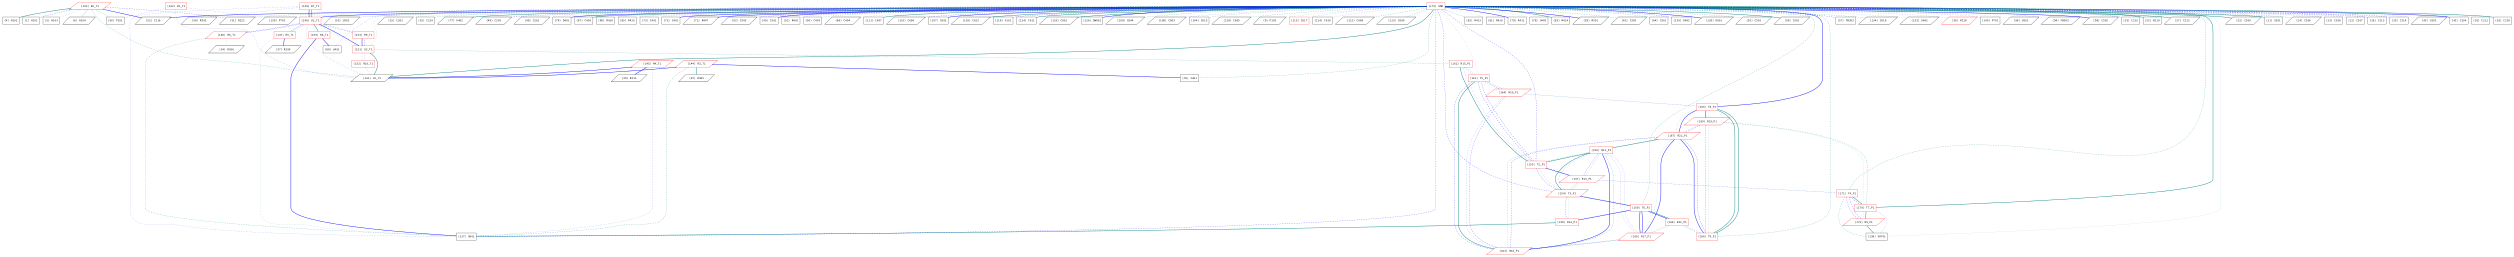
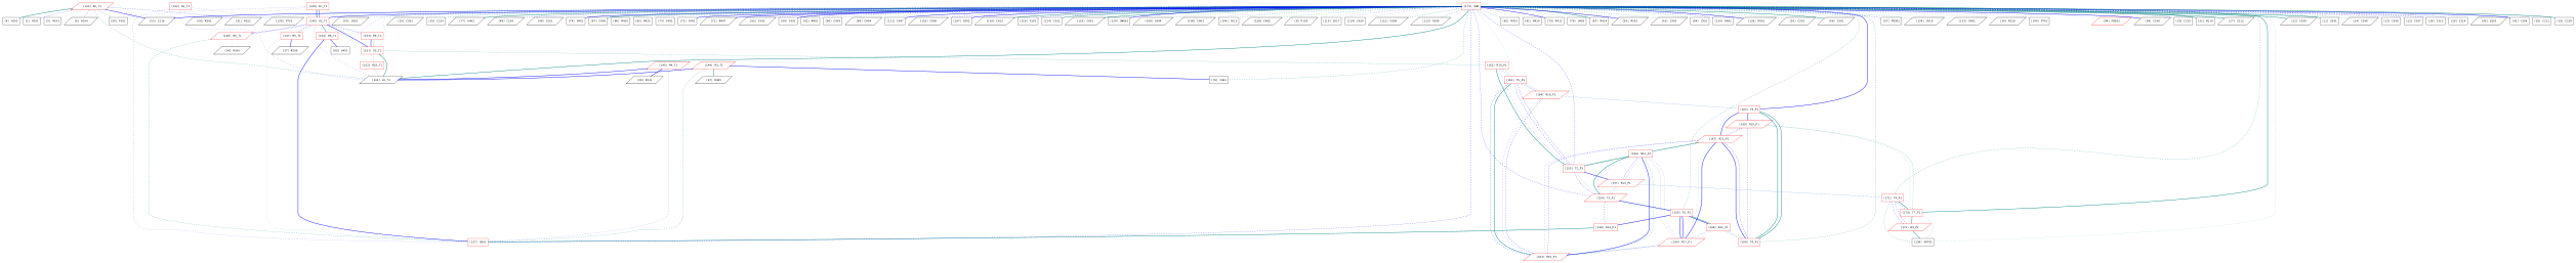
  graph {
    fontname="Source Code Pro"
    node [fontname="Source Code Pro" shape=box]
    edge [color=blue fontname="Source Code Pro" style=dotted]
    n1 [color=red label="(142) R1_T1"]
    n2 [label="(50) P201"]
    n3 [label="(139) P702" shape=parallelogram]
    n4 [label="(141) U1_T1" shape=parallelogram]
    n5 [color=red label="(143) R2_T1" shape=parallelogram]
    n6 [label="(1) H101"]
    n7 [label="(5) H103"]
    n8 [label="(6) H104" shape=parallelogram]
    n9 [label="(4) H102"]
    n10 [label="(51) R222" shape=parallelogram]
    n11 [label="(52) C216" shape=parallelogram]
    n12 [color=red label="(144) R3_T1" shape=parallelogram]
-   n13 [label="(137) U601"]
+   n13 [label="(137) U601" color=red]
    n14 [label="(76) J401"]
    n15 [label="(67) R405" shape=parallelogram]
    n16 [color=red label="(145) R4_T1" shape=parallelogram]
    n17 [label="(39) R211" shape=parallelogram]
    n18 [color=red label="(146) U2_T1"]
    n19 [color=red label="(149) R7_T1"]
    n20 [color=red label="(150) R8_T1"]
    n21 [color=red label="(147) R5_T1"]
    n22 [color=red label="(148) R6_T1" shape=parallelogram]
    n23 [color=red label="(151) U3_T1"]
    n24 [color=red label="(153) R9_T1"]
    n25 [label="(53) U301" shape=parallelogram]
    n26 [label="(58) R302" shape=parallelogram]
    n27 [label="(89) U401"]
    n28 [label="(37) R209" shape=parallelogram]
    n29 [label="(34) R206" shape=parallelogram]
    n30 [color=red label="(152) R10_T1"]
    n31 [color=red label="(162) R15_P1"]
    n32 [color=red label="(155) T2_P1"]
    n33 [color=red label="(161) T5_P1"]
    n34 [color=red label="(154) T3_P1" shape=parallelogram]
    n35 [color=red label="(157) R13_P1" shape=parallelogram]
    n36 [color=red label="(156) R12_P1"]
    n37 [color=red label="(163) R16_P1" shape=parallelogram]
    n38 [color=red label="(164) R20_P1" shape=parallelogram]
    n39 [color=red label="(158) R14_P1"]
    n40 [color=red label="(159) T6_P1"]
    n41 [color=red label="(160) R17_P1" shape=parallelogram]
    n42 [color=red label="(168) R22_P1"]
    n43 [color=red label="(171) T4_P1"]
    n44 [color=red label="(167) R21_P1" shape=parallelogram]
    n45 [color=red label="(166) T9_P1"]
    n46 [color=red label="(170) T7_P1"]
    n47 [color=red label="(172) R9_P1" shape=parallelogram]
    n48 [label="(138) SH701"]
    n49 [color=red label="(165) T8_P1"]
    n50 [color=red label="(169) R19_P1" shape=parallelogram]
    n51 [color=red label="(173) GND"]
    n52 [label="(82) R413"]
    n53 [label="(81) R410"]
    n54 [label="(79) R411"]
    n55 [label="(78) U403"]
    n56 [label="(83) R414"]
    n57 [label="(59) R301" shape=parallelogram]
    n58 [label="(62) C303" shape=parallelogram]
    n59 [label="(64) J301"]
    n60 [label="(130) D602"]
    n61 [label="(129) D601" shape=parallelogram]
    n62 [label="(55) C302" shape=parallelogram]
    n63 [label="(56) C301" shape=parallelogram]
    n64 [label="(57) FB302"]
    n65 [label="(134) C618" shape=parallelogram]
    n66 [label="(133) U602" shape=parallelogram]
-   n67 [label="(30) R218" shape=parallelogram color=red]
+   n67 [label="(30) R218" shape=parallelogram]
    n68 [label="(140) P701"]
-   n69 [label="(96) U501" shape=parallelogram]
-   n70 [label="(94) FB502" shape=parallelogram]
+   n70 [label="(94) FB502" shape=parallelogram color=red]
    n71 [label="(98) C502" shape=parallelogram]
    n72 [label="(33) C215"]
    n73 [label="(32) R219"]
    n74 [label="(27) C212" shape=parallelogram]
    n75 [label="(22) C209" shape=parallelogram]
    n76 [label="(11) U201"]
    n77 [label="(14) C206" shape=parallelogram]
    n78 [label="(13) C208"]
    n79 [label="(12) C207"]
    n80 [label="(28) C213"]
    n81 [label="(29) C214"]
    n82 [label="(43) U202" shape=parallelogram]
    n83 [label="(42) C204"]
    n84 [label="(26) C211"]
    n85 [label="(16) C203"]
    n86 [label="(15) C202" shape=parallelogram]
    n87 [label="(25) C210"]
    n88 [label="(77) U402" shape=parallelogram]
    n89 [label="(48) C205" shape=parallelogram]
    n90 [label="(49) C201" shape=parallelogram]
    n91 [label="(74) D401"]
    n92 [label="(87) C405"]
    n93 [label="(86) R416"]
    n94 [label="(85) R415"]
    n95 [label="(73) C401"]
    n96 [label="(72) C402"]
    n97 [label="(71) R407" shape=parallelogram]
    n98 [label="(92) C503" shape=parallelogram]
    n99 [label="(99) C501"]
    n100 [label="(91) R402"]
    n101 [label="(90) C403"]
    n102 [label="(88) C404" shape=parallelogram]
    n103 [label="(111) C607"]
    n104 [label="(110) C606" shape=parallelogram]
    n105 [label="(107) C602"]
    n106 [label="(103) C612" shape=parallelogram]
    n107 [label="(118) X101"]
    n108 [label="(124) C611"]
    n109 [label="(119) C601" shape=parallelogram]
    n110 [label="(126) SW601"]
    n111 [label="(109) C604" shape=parallelogram]
    n112 [label="(108) C603" shape=parallelogram]
    n113 [label="(104) C615"]
    n114 [label="(128) C605" shape=parallelogram]
    n115 [label="(9) P103" shape=parallelogram]
-   n116 [label="(115) C617" color=red]
+   n116 [label="(115) C617"]
    n117 [label="(114) C610"]
    n118 [label="(112) C608" shape=parallelogram]
    n119 [label="(113) C609" shape=parallelogram]
    n1 -- n2
    n1 -- n3
    n1 -- n4
    n5 -- n2 [color=teal style=dashed]
    n5 -- n4 [color=teal style=dashed]
    n5 -- n6 [style=dashed]
    n5 -- n7 [color=teal]
    n5 -- n8 [style=dashed]
    n5 -- n9 [color=teal style=bold]
    n5 -- n10 [style=dashed]
    n5 -- n11 [style=bold]
    n12 -- n4 [style=bold]
    n12 -- n13 [color=teal style=dashed]
    n12 -- n14 [style=bold]
    n12 -- n15 [color=teal style=bold]
    n16 -- n4 [style=bold]
    n16 -- n13
    n16 -- n17 [style=bold]
    n18 -- n4
    n18 -- n19 [color=teal style=bold]
    n18 -- n20 [color=teal]
    n18 -- n21 [style=dashed]
    n18 -- n22 [style=dashed]
    n18 -- n23 [color=teal]
    n18 -- n24 [style=dashed]
    n19 -- n13
    n19 -- n18 [style=bold]
    n19 -- n25 [color=teal]
    n19 -- n26
    n20 -- n13 [style=bold]
    n20 -- n18 [color=teal style=bold]
    n20 -- n27 [style=bold]
    n21 -- n13 [color=teal]
    n21 -- n18 [color=teal style=dashed]
    n21 -- n28 [style=bold]
    n22 -- n13 [color=teal style=dashed]
    n22 -- n18 [style=dashed]
    n22 -- n29 [color=teal]
    n23 -- n4 [color=teal style=bold]
    n23 -- n18 [style=bold]
    n23 -- n24 [style=dashed]
    n23 -- n30 [color=teal]
    n23 -- n31 [color=teal]
    n24 -- n18 [color=teal]
    n24 -- n23 [style=bold]
    n30 -- n4
    n30 -- n23
    n31 -- n23 [color=teal]
    n31 -- n32 [color=teal style=bold]
    n31 -- n33 [color=teal style=dashed]
    n32 -- n31
    n32 -- n33 [style=dashed]
    n32 -- n34 [style=dashed]
    n32 -- n35 [style=bold]
    n32 -- n36 [color=teal style=bold]
    n33 -- n31
    n33 -- n32 [style=dashed]
    n33 -- n37 [style=dashed]
    n33 -- n38 [style=dashed]
    n34 -- n32
    n34 -- n35
    n34 -- n36
    n34 -- n39 [style=dashed]
    n34 -- n40 [style=bold]
    n35 -- n32 [color=teal]
    n35 -- n34 [color=teal style=dashed]
    n35 -- n36
    n35 -- n43 [color=teal]
    n36 -- n32 [color=teal style=dashed]
    n36 -- n34 [color=teal style=bold]
    n36 -- n35 [style=dashed]
    n36 -- n37 [style=bold]
    n36 -- n41
    n36 -- n44 [color=teal]
    n37 -- n33 [color=teal style=bold]
    n37 -- n36 [color=teal style=dashed]
    n37 -- n38 [style=dashed]
    n37 -- n41 [style=dashed]
    n37 -- n44 [style=dashed]
    n38 -- n33 [color=teal style=dashed]
    n38 -- n37
    n38 -- n49 [color=teal]
    n39 -- n13 [color=teal style=bold]
    n39 -- n34 [color=teal]
    n39 -- n40 [style=bold]
    n40 -- n34 [color=teal style=dashed]
    n40 -- n39
    n40 -- n41 [style=bold]
    n40 -- n42 [style=bold]
    n41 -- n36
    n41 -- n37 [color=teal style=dashed]
    n41 -- n40 [style=bold]
    n41 -- n42
    n41 -- n44 [style=bold]
    n42 -- n40 [color=teal style=bold]
    n42 -- n41 [color=teal]
    n42 -- n45 [color=teal style=dashed]
    n43 -- n35
    n43 -- n46 [style=dashed]
    n43 -- n47 [style=dashed]
    n43 -- n48 [color=teal style=dashed]
    n44 -- n36 [color=teal style=bold]
    n44 -- n37
    n44 -- n41 [color=teal]
    n44 -- n45 [style=bold]
    n44 -- n49 [style=bold]
    n44 -- n50 [style=dashed]
    n45 -- n42
    n45 -- n44 [style=dashed]
    n45 -- n49 [color=teal style=bold]
    n45 -- n50 [color=teal]
    n46 -- n43 [color=teal style=bold]
    n46 -- n47 [color=teal]
    n46 -- n48
    n46 -- n50 [color=teal style=dashed]
    n47 -- n43 [style=dashed]
    n47 -- n46 [color=teal style=bold]
    n47 -- n48 [color=teal style=bold]
    n49 -- n38
    n49 -- n44 [color=teal]
    n49 -- n45 [color=teal style=bold]
    n49 -- n50 [style=bold]
    n50 -- n44
    n50 -- n45 [style=dashed]
    n50 -- n46 [color=teal]
    n50 -- n49 [color=teal]
    n51 -- n3 [color=teal]
    n51 -- n4 [color=teal style=bold]
    n51 -- n10 [color=teal style=dashed]
    n51 -- n11 [style=bold]
    n51 -- n13 [style=dashed]
    n51 -- n14 [color=teal style=dashed]
    n51 -- n18 [style=bold]
    n51 -- n23 [color=teal]
    n51 -- n25 [color=teal style=dashed]
    n51 -- n27
    n51 -- n32 [style=dashed]
    n51 -- n33 [color=teal]
    n51 -- n34 [style=dashed]
    n51 -- n40 [color=teal style=dashed]
    n51 -- n43 [color=teal style=dashed]
    n51 -- n45 [color=teal style=dashed]
    n51 -- n46 [color=teal style=bold]
    n51 -- n48 [color=teal]
    n51 -- n49 [style=bold]
    n51 -- n52 [color=teal style=dashed]
    n51 -- n53 [color=teal]
    n51 -- n54 [style=bold]
    n51 -- n55 [color=teal]
    n51 -- n56 [color=teal style=bold]
    n51 -- n57 [style=bold]
    n51 -- n58 [color=teal style=dashed]
    n51 -- n59 [color=teal style=dashed]
    n51 -- n60 [style=dashed]
    n51 -- n61 [style=bold]
    n51 -- n62 [color=teal style=dashed]
    n51 -- n63 [color=teal style=bold]
    n51 -- n64 [style=dashed]
    n51 -- n65 [color=teal style=dashed]
    n51 -- n66 [color=teal]
    n51 -- n67
    n51 -- n68
-   n51 -- n69 [color=teal]
    n51 -- n70
    n51 -- n71 [style=bold]
    n51 -- n72 [style=dashed]
    n51 -- n73 [color=teal style=bold]
    n51 -- n74 [color=teal style=bold]
    n51 -- n75 [color=teal style=bold]
    n51 -- n76 [color=teal style=bold]
    n51 -- n77 [color=teal style=dashed]
    n51 -- n78
    n51 -- n79
    n51 -- n80 [style=dashed]
    n51 -- n81 [style=dashed]
    n51 -- n82 [color=teal]
    n51 -- n83 [style=bold]
    n51 -- n84
    n51 -- n85 [color=teal style=bold]
    n51 -- n86 [color=teal]
    n51 -- n87 [color=teal style=dashed]
    n51 -- n88 [color=teal style=bold]
    n51 -- n89 [style=dashed]
    n51 -- n90 [color=teal]
    n51 -- n91 [style=bold]
    n51 -- n92 [color=teal style=bold]
    n51 -- n93 [color=teal]
    n51 -- n94
    n51 -- n95 [color=teal]
    n51 -- n96 [style=bold]
    n51 -- n97 [style=bold]
    n51 -- n98 [style=dashed]
    n51 -- n99 [style=bold]
    n51 -- n100
    n51 -- n101 [color=teal style=dashed]
    n51 -- n102 [color=teal]
-   n51 -- n103 [color=teal style=bold]
+   n51 -- n103 [style=bold]
    n51 -- n104 [style=dashed]
    n51 -- n105 [style=bold]
    n51 -- n106 [color=teal style=bold]
    n51 -- n107 [style=dashed]
    n51 -- n108 [color=teal style=bold]
    n51 -- n109 [color=teal style=bold]
    n51 -- n110 [style=bold]
    n51 -- n111 [color=teal style=dashed]
    n51 -- n112
    n51 -- n113 [color=teal style=dashed]
    n51 -- n114 [color=teal style=dashed]
    n51 -- n115 [color=teal]
    n51 -- n116
    n51 -- n117
    n51 -- n118 [color=teal style=dashed]
    n51 -- n119 [color=teal style=dashed]
  }
